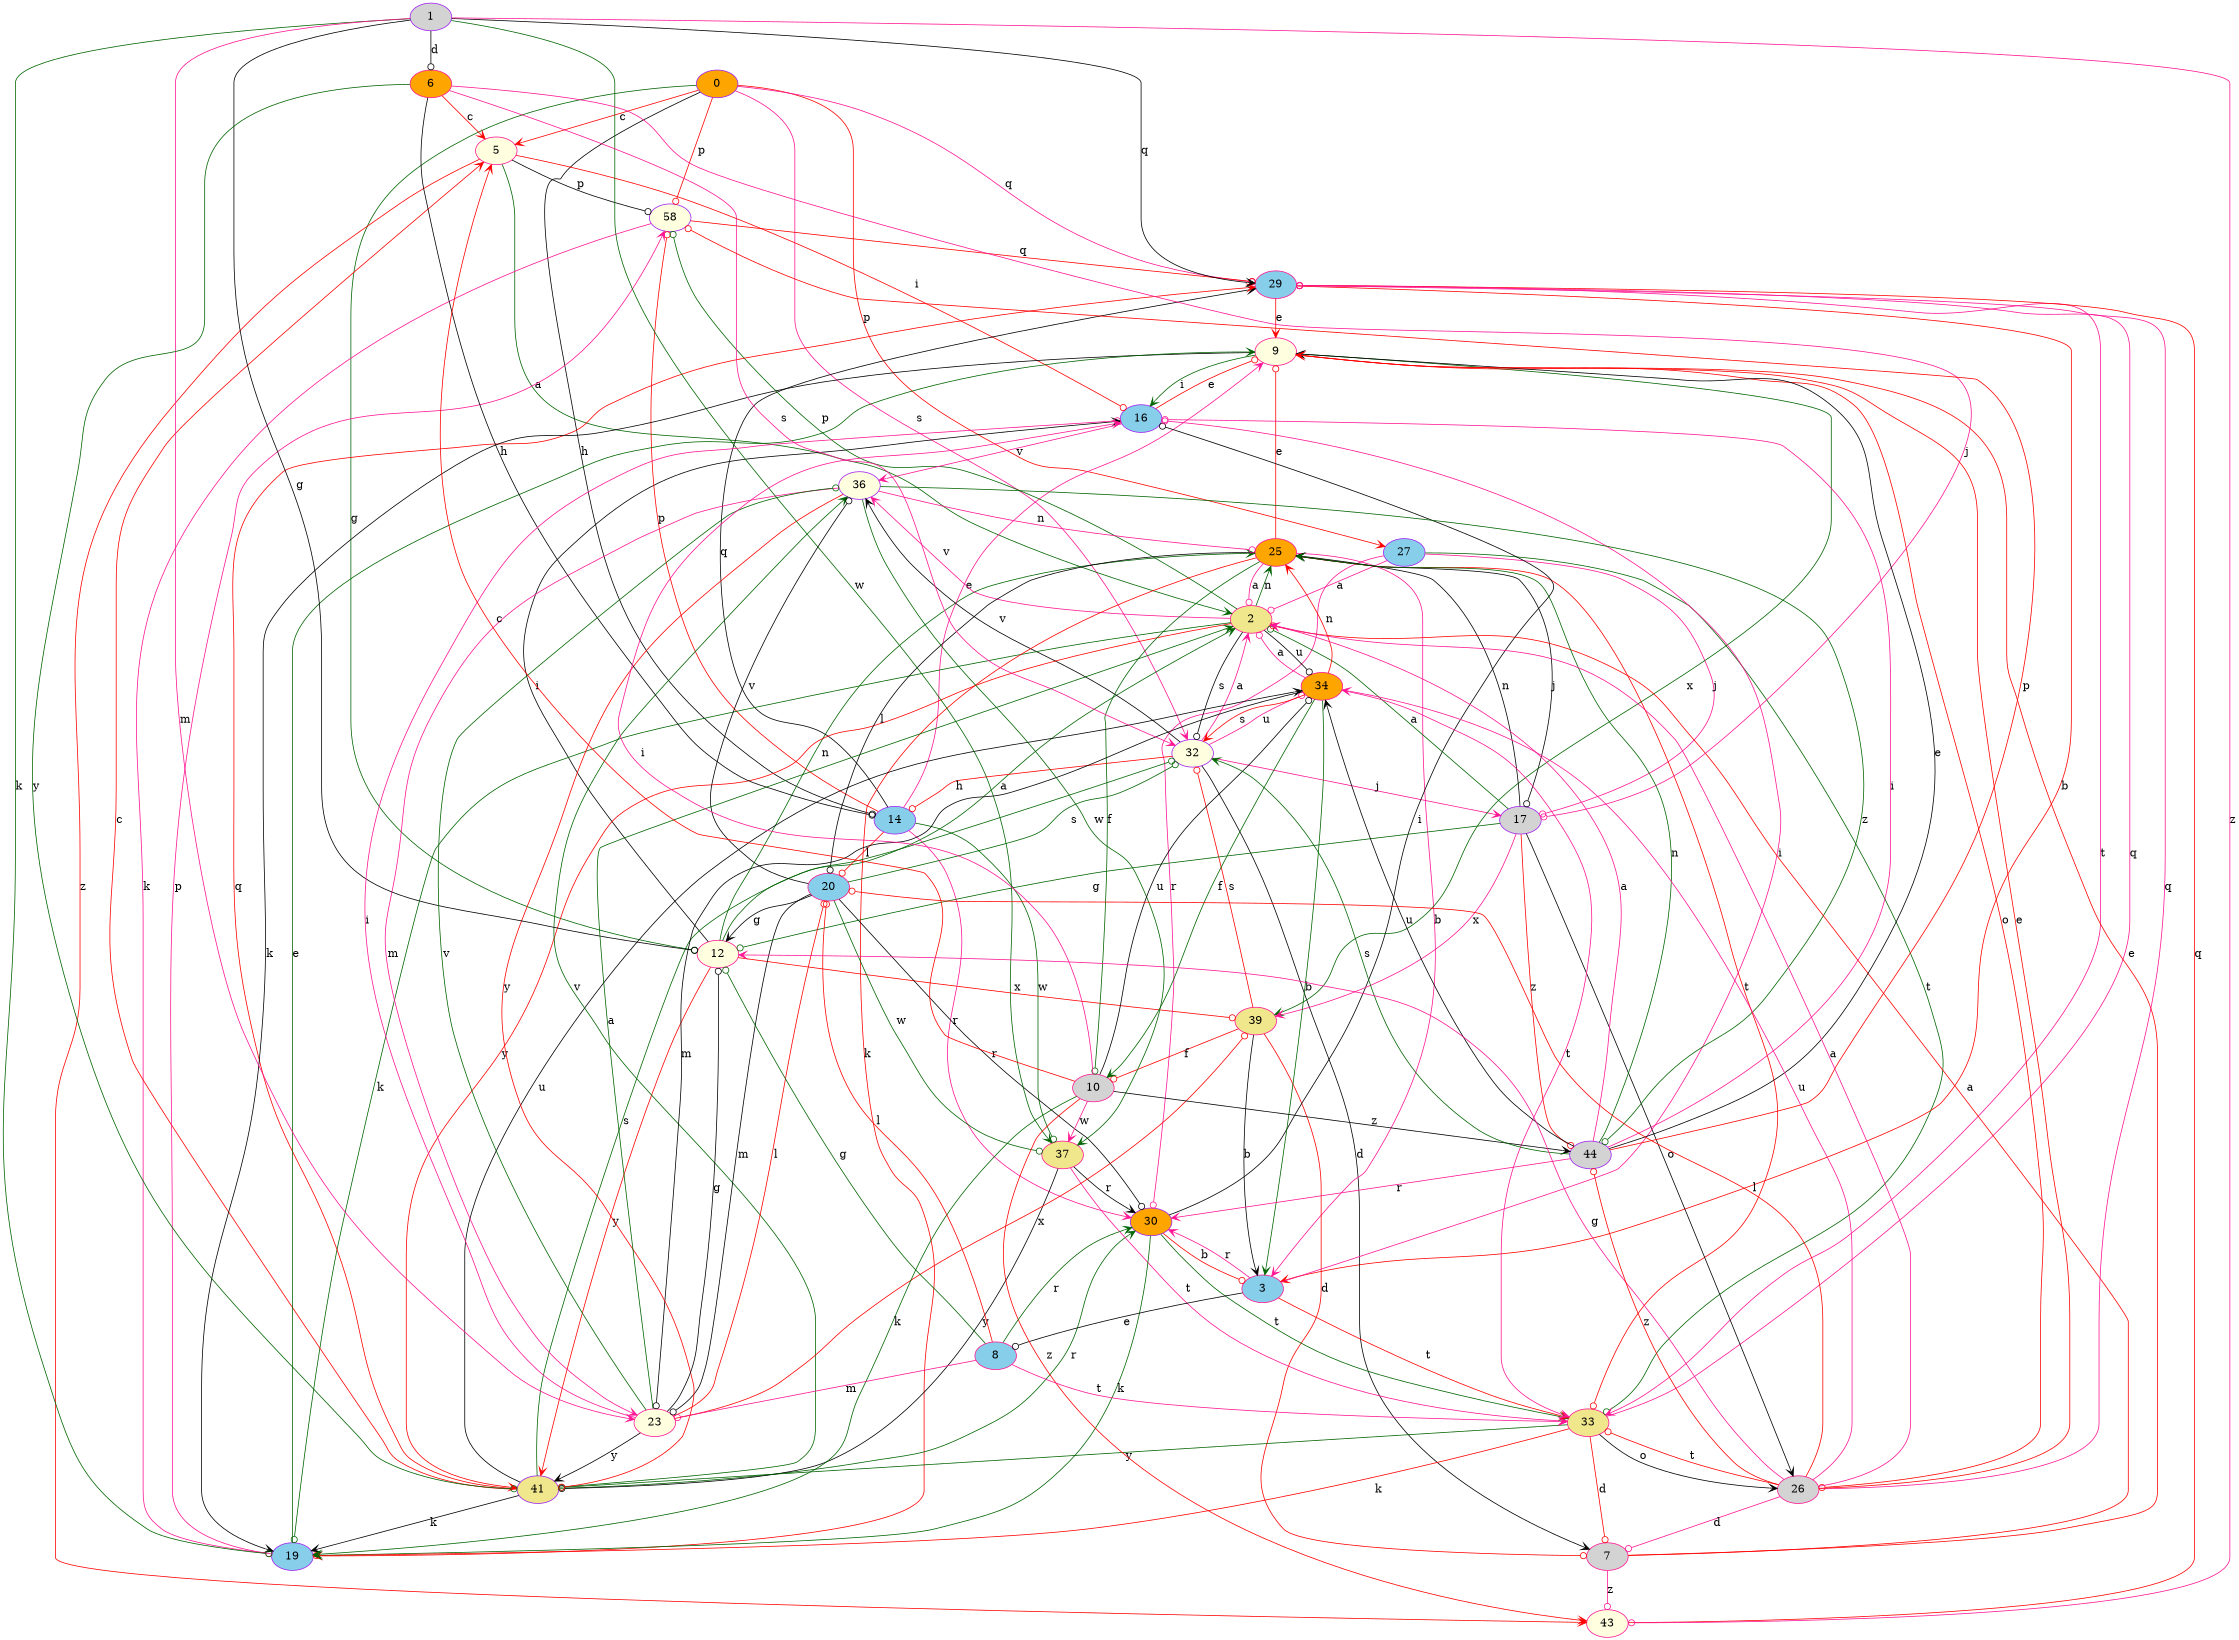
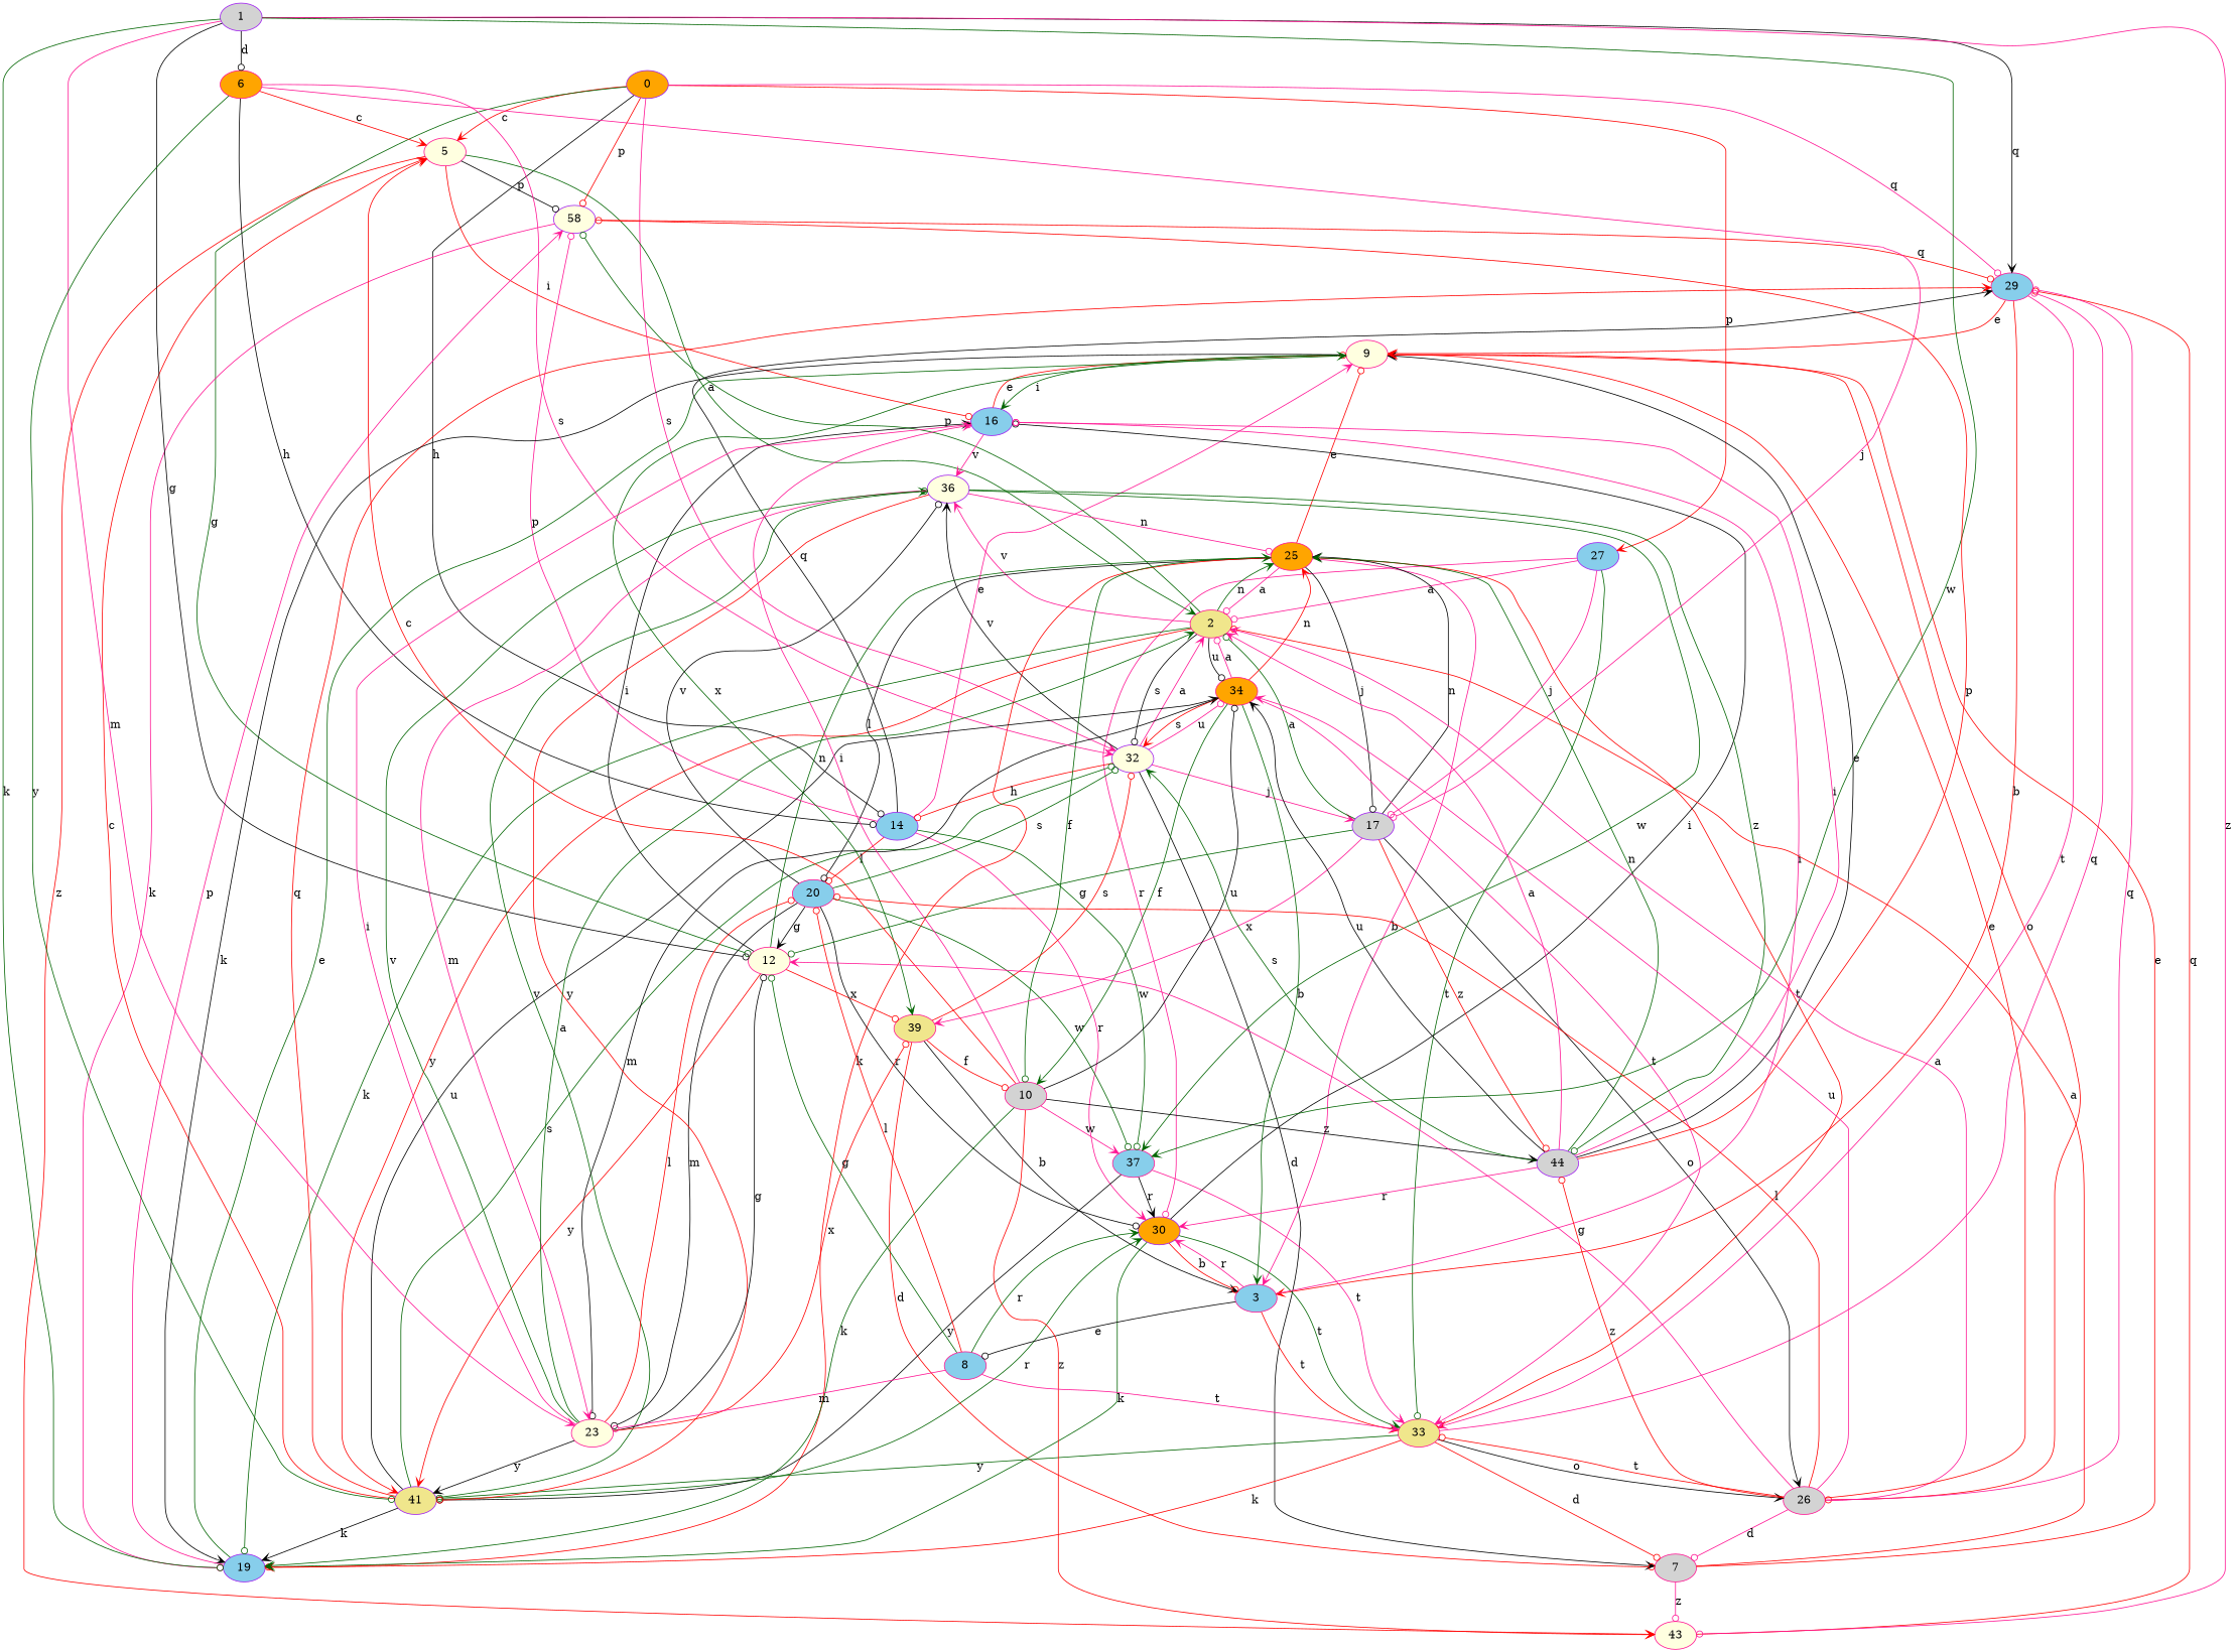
  strict digraph {
    node [color=deeppink fillcolor=lightyellow style=filled]
    edge [arrowhead=odot color=red]
    0 [color=purple fillcolor=orange]
    5
    12
    14 [color=purple fillcolor=skyblue]
    27 [color=purple fillcolor=skyblue]
    n6 [color=purple label=58]
    29 [fillcolor=skyblue]
    32 [color=purple]
    43
    2 [fillcolor=khaki]
    16 [color=purple fillcolor=skyblue]
    25 [fillcolor=orange]
    41 [color=purple fillcolor=khaki]
    39 [fillcolor=khaki]
-   37 [fillcolor=khaki]
+   37 [fillcolor=skyblue]
    30 [color=purple fillcolor=orange]
    9
    20 [fillcolor=skyblue]
    33 [fillcolor=khaki]
    17 [color=purple fillcolor=lightgrey]
    19 [color=purple fillcolor=skyblue]
    3 [fillcolor=skyblue]
    34 [fillcolor=orange]
    36 [color=purple]
    7 [fillcolor=lightgrey]
    1 [color=purple fillcolor=lightgrey]
    6 [fillcolor=orange]
    23
    10 [fillcolor=lightgrey]
    44 [color=purple fillcolor=lightgrey]
    8 [fillcolor=skyblue]
    26 [fillcolor=lightgrey]
    0 -> 5 [arrowhead=vee label=c]
    0 -> 12 [color=darkgreen label=g]
    0 -> 14 [color=black label=h]
    0 -> 27 [arrowhead=vee label=p]
    0 -> n6 [label=p]
    0 -> 29 [color=deeppink label=q]
    0 -> 32 [arrowhead=vee color=deeppink label=s]
    5 -> n6 [color=black label=p]
    5 -> 43 [arrowhead=vee label=z]
    5 -> 2 [arrowhead=vee color=darkgreen label=a]
    5 -> 16 [label=i]
-   12 -> 2 [arrowhead=vee color=darkgreen label=a]
    12 -> 16 [arrowhead=vee color=black label=i]
    12 -> 25 [arrowhead=vee color=darkgreen label=n]
    12 -> 41 [arrowhead=vee label=y]
    12 -> 39 [label=x]
-   14 -> n6 [label=p]
+   14 -> n6 [color=deeppink label=p]
    14 -> 29 [arrowhead=vee color=black label=q]
    14 -> 37 [color=darkgreen label=w]
    14 -> 30 [arrowhead=vee color=deeppink label=r]
    14 -> 9 [arrowhead=vee color=deeppink label=e]
    14 -> 20 [label=l]
    27 -> 2 [color=deeppink label=a]
    27 -> 30 [color=deeppink label=r]
    27 -> 33 [color=darkgreen label=t]
    27 -> 17 [color=deeppink label=j]
    n6 -> 29 [label=q]
    n6 -> 19 [color=deeppink label=k]
    29 -> 9 [arrowhead=vee label=e]
    29 -> 33 [arrowhead=vee color=deeppink label=t]
    29 -> 3 [arrowhead=vee label=b]
    32 -> 14 [label=h]
    32 -> 2 [arrowhead=vee color=deeppink label=a]
    32 -> 17 [arrowhead=vee color=deeppink label=j]
    32 -> 34 [color=deeppink label=u]
    32 -> 36 [arrowhead=vee color=black label=v]
    32 -> 7 [arrowhead=vee color=black label=d]
    43 -> 29 [label=q]
    2 -> n6 [color=darkgreen label=p]
    2 -> 32 [color=black label=s]
    2 -> 25 [arrowhead=vee color=darkgreen label=n]
    2 -> 41 [arrowhead=vee label=y]
    2 -> 19 [color=darkgreen label=k]
    2 -> 34 [color=black label=u]
    2 -> 36 [arrowhead=vee color=deeppink label=v]
    16 -> 9 [label=e]
    16 -> 36 [arrowhead=vee color=deeppink label=v]
    25 -> 2 [color=deeppink label=a]
    25 -> 9 [label=e]
    25 -> 20 [color=black label=l]
    25 -> 33 [label=t]
    25 -> 17 [color=black label=j]
    25 -> 19 [arrowhead=vee label=k]
    25 -> 3 [arrowhead=vee color=deeppink label=b]
    25 -> 10 [color=darkgreen label=f]
    41 -> 5 [arrowhead=vee label=c]
    41 -> 29 [arrowhead=vee label=q]
    41 -> 32 [color=darkgreen label=s]
    41 -> 30 [arrowhead=vee color=darkgreen label=r]
    41 -> 19 [arrowhead=vee color=black label=k]
    41 -> 34 [arrowhead=vee color=black label=u]
    41 -> 36 [arrowhead=vee color=darkgreen label=v]
    39 -> 32 [label=s]
    39 -> 3 [arrowhead=vee color=black label=b]
    39 -> 7 [label=d]
    39 -> 10 [label=f]
    37 -> 41 [color=black label=y]
    37 -> 30 [arrowhead=vee color=black label=r]
    37 -> 33 [arrowhead=vee color=deeppink label=t]
    30 -> 16 [color=black label=i]
    30 -> 33 [arrowhead=vee color=darkgreen label=t]
    30 -> 19 [arrowhead=vee color=darkgreen label=k]
    30 -> 3 [label=b]
    9 -> 16 [arrowhead=vee color=darkgreen label=i]
    9 -> 39 [arrowhead=vee color=darkgreen label=x]
    9 -> 19 [arrowhead=vee color=black label=k]
    9 -> 26 [label=o]
    20 -> 12 [arrowhead=vee color=black label=g]
    20 -> 32 [color=darkgreen label=s]
    20 -> 37 [color=darkgreen label=w]
    20 -> 30 [color=black label=r]
    20 -> 36 [color=black label=v]
    20 -> 23 [color=black label=m]
    33 -> 29 [color=deeppink label=q]
    33 -> 41 [color=darkgreen label=y]
    33 -> 19 [label=k]
    33 -> 7 [label=d]
    33 -> 26 [arrowhead=vee color=black label=o]
    17 -> 12 [color=darkgreen label=g]
    17 -> 2 [color=darkgreen label=a]
    17 -> 25 [arrowhead=vee color=black label=n]
    17 -> 39 [arrowhead=vee color=deeppink label=x]
    17 -> 44 [label=z]
    17 -> 26 [arrowhead=vee color=black label=o]
    19 -> n6 [arrowhead=vee color=deeppink label=p]
    19 -> 9 [arrowhead=vee color=darkgreen label=e]
    3 -> 16 [color=deeppink label=i]
    3 -> 30 [arrowhead=vee color=deeppink label=r]
    3 -> 33 [arrowhead=vee label=t]
    3 -> 8 [color=black label=e]
    34 -> 32 [arrowhead=vee label=s]
    34 -> 2 [color=deeppink label=a]
    34 -> 25 [arrowhead=vee label=n]
    34 -> 33 [arrowhead=vee color=deeppink label=t]
    34 -> 3 [arrowhead=vee color=darkgreen label=b]
    34 -> 23 [color=black label=m]
    34 -> 10 [arrowhead=vee color=darkgreen label=f]
    36 -> 25 [color=deeppink label=n]
    36 -> 41 [label=y]
    36 -> 37 [arrowhead=vee color=darkgreen label=w]
    36 -> 23 [arrowhead=vee color=deeppink label=m]
    36 -> 44 [color=darkgreen label=z]
    7 -> 43 [color=deeppink label=z]
    7 -> 2 [label=a]
    7 -> 9 [arrowhead=vee label=e]
    1 -> 12 [color=black label=g]
    1 -> 29 [arrowhead=vee color=black label=q]
    1 -> 43 [color=deeppink label=z]
    1 -> 37 [arrowhead=vee color=darkgreen label=w]
    1 -> 19 [color=darkgreen label=k]
    1 -> 6 [color=black label=d]
    1 -> 23 [arrowhead=vee color=deeppink label=m]
    6 -> 5 [arrowhead=vee label=c]
    6 -> 14 [color=black label=h]
    6 -> 32 [arrowhead=vee color=deeppink label=s]
    6 -> 41 [color=darkgreen label=y]
    6 -> 17 [color=deeppink label=j]
    23 -> 12 [color=black label=g]
    23 -> 2 [arrowhead=vee color=darkgreen label=a]
    23 -> 16 [color=deeppink label=i]
    23 -> 41 [arrowhead=vee color=black label=y]
    23 -> 39 [label=x]
    23 -> 20 [label=l]
    23 -> 36 [color=darkgreen label=v]
    10 -> 5 [arrowhead=vee label=c]
    10 -> 43 [arrowhead=vee label=z]
    10 -> 16 [arrowhead=vee color=deeppink label=i]
    10 -> 37 [arrowhead=vee color=deeppink label=w]
    10 -> 19 [arrowhead=vee color=darkgreen label=k]
    10 -> 34 [color=black label=u]
    10 -> 44 [arrowhead=vee color=black label=z]
    44 -> n6 [label=p]
    44 -> 32 [arrowhead=vee color=darkgreen label=s]
    44 -> 2 [arrowhead=vee color=deeppink label=a]
    44 -> 16 [color=deeppink label=i]
    44 -> 25 [arrowhead=vee color=darkgreen label=n]
    44 -> 30 [arrowhead=vee color=deeppink label=r]
    44 -> 9 [arrowhead=vee color=black label=e]
    44 -> 34 [arrowhead=vee color=black label=u]
    8 -> 12 [color=darkgreen label=g]
    8 -> 30 [arrowhead=vee color=darkgreen label=r]
    8 -> 20 [label=l]
    8 -> 33 [arrowhead=vee color=deeppink label=t]
    8 -> 23 [color=deeppink label=m]
    26 -> 12 [arrowhead=vee color=deeppink label=g]
    26 -> 29 [color=deeppink label=q]
    26 -> 2 [arrowhead=vee color=deeppink label=a]
    26 -> 9 [arrowhead=vee label=e]
    26 -> 20 [label=l]
    26 -> 33 [label=t]
    26 -> 34 [arrowhead=vee color=deeppink label=u]
    26 -> 7 [color=deeppink label=d]
    26 -> 44 [label=z]
  }
